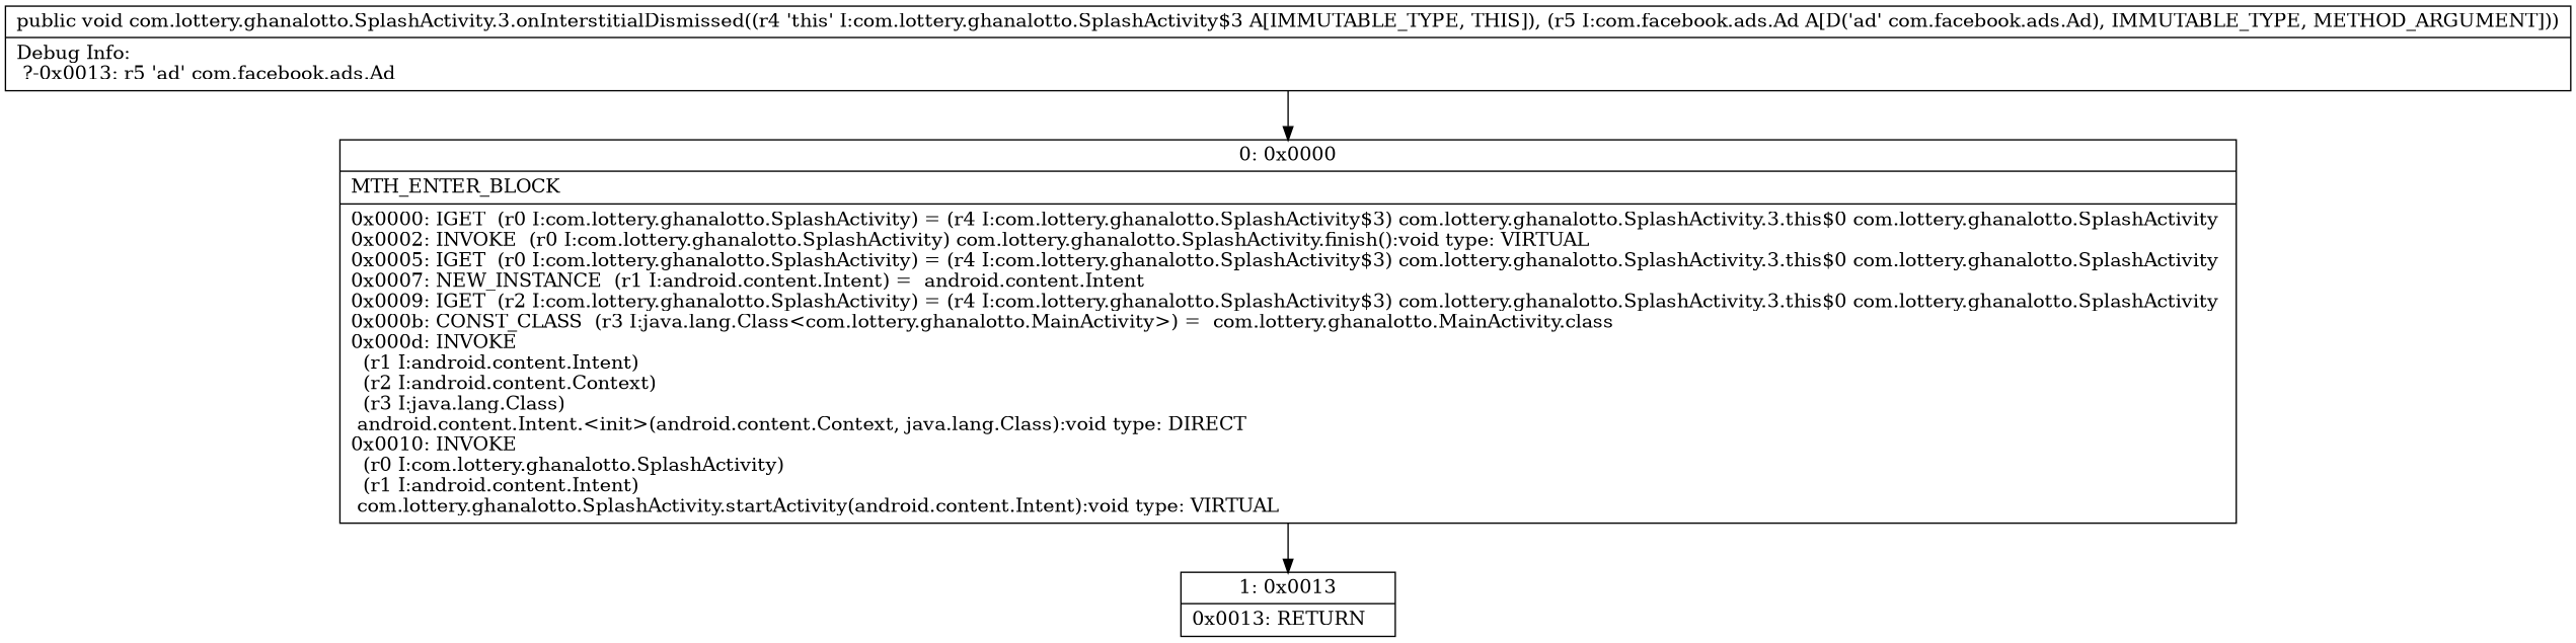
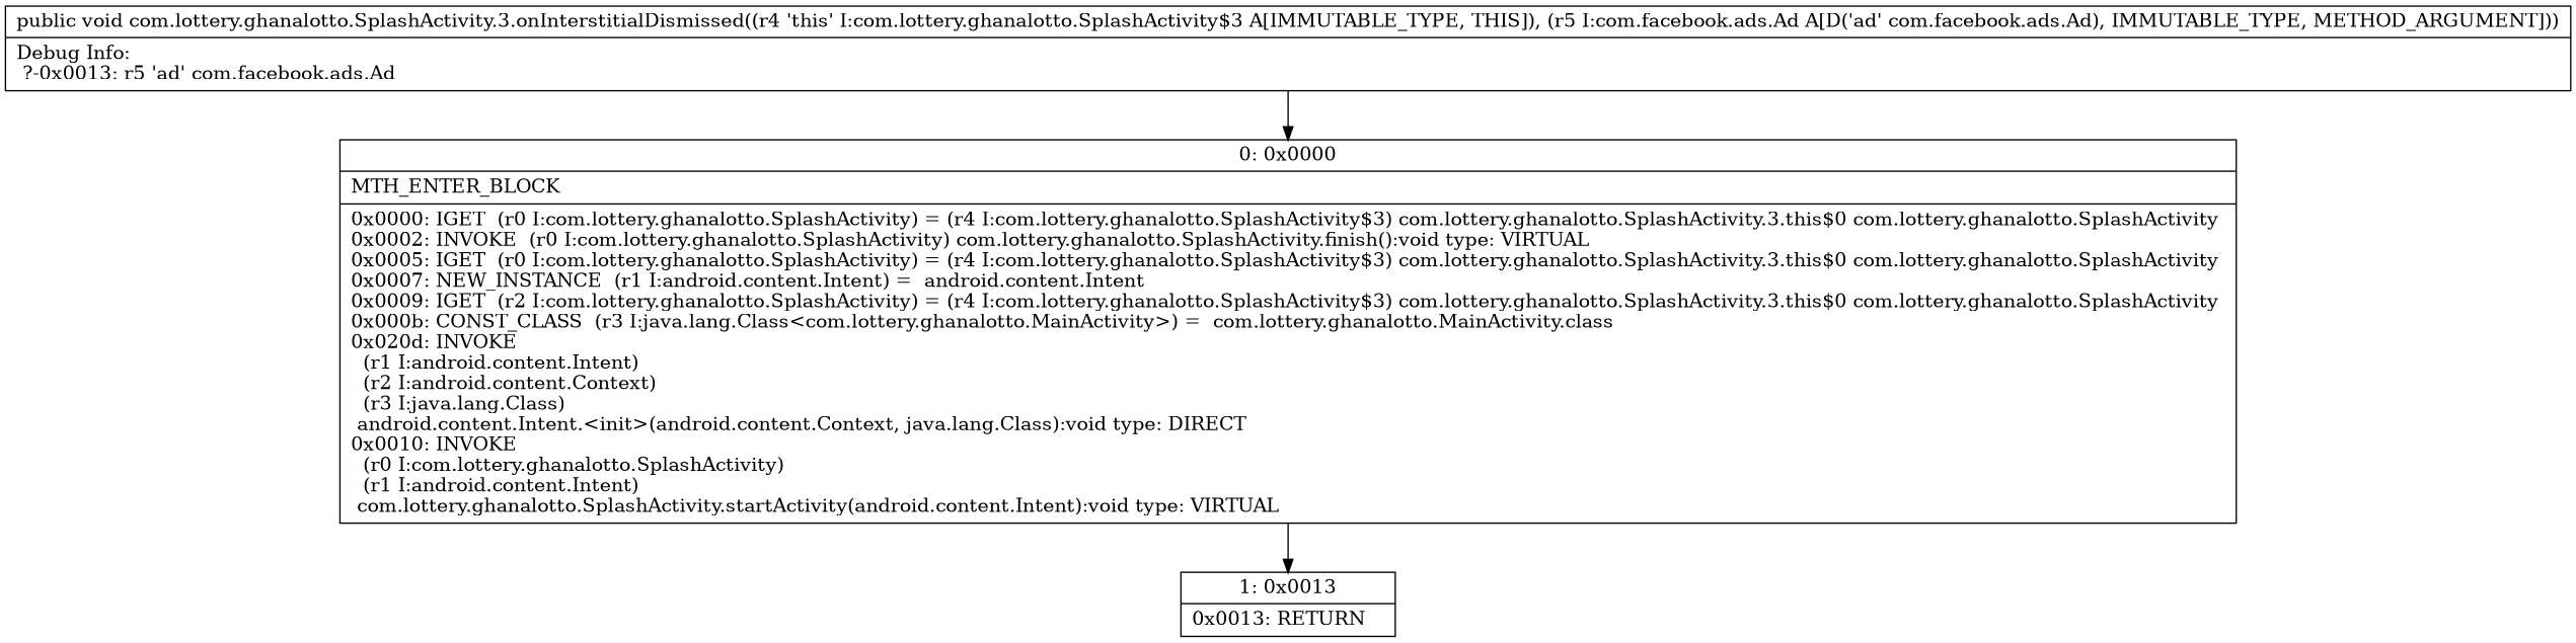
  digraph {
    node [shape=record]
-   n1 [label="{0\:\ 0x0000|MTH_ENTER_BLOCK\l|0x0000: IGET  (r0 I:com.lottery.ghanalotto.SplashActivity) = (r4 I:com.lottery.ghanalotto.SplashActivity$3) com.lottery.ghanalotto.SplashActivity.3.this$0 com.lottery.ghanalotto.SplashActivity \l0x0002: INVOKE  (r0 I:com.lottery.ghanalotto.SplashActivity) com.lottery.ghanalotto.SplashActivity.finish():void type: VIRTUAL \l0x0005: IGET  (r0 I:com.lottery.ghanalotto.SplashActivity) = (r4 I:com.lottery.ghanalotto.SplashActivity$3) com.lottery.ghanalotto.SplashActivity.3.this$0 com.lottery.ghanalotto.SplashActivity \l0x0007: NEW_INSTANCE  (r1 I:android.content.Intent) =  android.content.Intent \l0x0009: IGET  (r2 I:com.lottery.ghanalotto.SplashActivity) = (r4 I:com.lottery.ghanalotto.SplashActivity$3) com.lottery.ghanalotto.SplashActivity.3.this$0 com.lottery.ghanalotto.SplashActivity \l0x000b: CONST_CLASS  (r3 I:java.lang.Class\<com.lottery.ghanalotto.MainActivity\>) =  com.lottery.ghanalotto.MainActivity.class \l0x000d: INVOKE  \l  (r1 I:android.content.Intent)\l  (r2 I:android.content.Context)\l  (r3 I:java.lang.Class)\l android.content.Intent.\<init\>(android.content.Context, java.lang.Class):void type: DIRECT \l0x0010: INVOKE  \l  (r0 I:com.lottery.ghanalotto.SplashActivity)\l  (r1 I:android.content.Intent)\l com.lottery.ghanalotto.SplashActivity.startActivity(android.content.Intent):void type: VIRTUAL \l}"]
+   n1 [label="{0\:\ 0x0000|MTH_ENTER_BLOCK\l|0x0000: IGET  (r0 I:com.lottery.ghanalotto.SplashActivity) = (r4 I:com.lottery.ghanalotto.SplashActivity$3) com.lottery.ghanalotto.SplashActivity.3.this$0 com.lottery.ghanalotto.SplashActivity \l0x0002: INVOKE  (r0 I:com.lottery.ghanalotto.SplashActivity) com.lottery.ghanalotto.SplashActivity.finish():void type: VIRTUAL \l0x0005: IGET  (r0 I:com.lottery.ghanalotto.SplashActivity) = (r4 I:com.lottery.ghanalotto.SplashActivity$3) com.lottery.ghanalotto.SplashActivity.3.this$0 com.lottery.ghanalotto.SplashActivity \l0x0007: NEW_INSTANCE  (r1 I:android.content.Intent) =  android.content.Intent \l0x0009: IGET  (r2 I:com.lottery.ghanalotto.SplashActivity) = (r4 I:com.lottery.ghanalotto.SplashActivity$3) com.lottery.ghanalotto.SplashActivity.3.this$0 com.lottery.ghanalotto.SplashActivity \l0x000b: CONST_CLASS  (r3 I:java.lang.Class\<com.lottery.ghanalotto.MainActivity\>) =  com.lottery.ghanalotto.MainActivity.class \l0x020d: INVOKE  \l  (r1 I:android.content.Intent)\l  (r2 I:android.content.Context)\l  (r3 I:java.lang.Class)\l android.content.Intent.\<init\>(android.content.Context, java.lang.Class):void type: DIRECT \l0x0010: INVOKE  \l  (r0 I:com.lottery.ghanalotto.SplashActivity)\l  (r1 I:android.content.Intent)\l com.lottery.ghanalotto.SplashActivity.startActivity(android.content.Intent):void type: VIRTUAL \l}"]
    n2 [label="{1\:\ 0x0013|0x0013: RETURN   \l}"]
    n3 [label="{public void com.lottery.ghanalotto.SplashActivity.3.onInterstitialDismissed((r4 'this' I:com.lottery.ghanalotto.SplashActivity$3 A[IMMUTABLE_TYPE, THIS]), (r5 I:com.facebook.ads.Ad A[D('ad' com.facebook.ads.Ad), IMMUTABLE_TYPE, METHOD_ARGUMENT]))  | Debug Info:\l  ?\-0x0013: r5 'ad' com.facebook.ads.Ad\l}"]
    n1 -> n2
    n3 -> n1
  }
